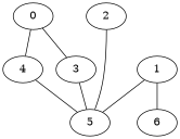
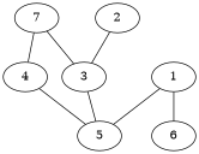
  graph {
    node [type=intersection]
    edge [angle0=1.01 frequency=1 type0=line]
-   0 [type=corner x=235 y=128]
+   0 [type=corner x=235 y=128 label=7]
    3 [x=284 y=135]
    4 [x=107 y=353]
    5 [x=419 y=350]
    1 [x=90 y=335]
    6 [type=endpoint x=132 y=402]
    2 [type=endpoint x=264 y=105]
    0 -- 3 [angle0=.14]
    0 -- 4 [angle0=-1.05]
    3 -- 5
    4 -- 5 [angle0=349.44 type0=arc]
    1 -- 5 [angle0=387.81 type0=arc]
    1 -- 6
-   2 -- 5 [angle0=.98]
+   2 -- 3 [angle0=.98]
  }
